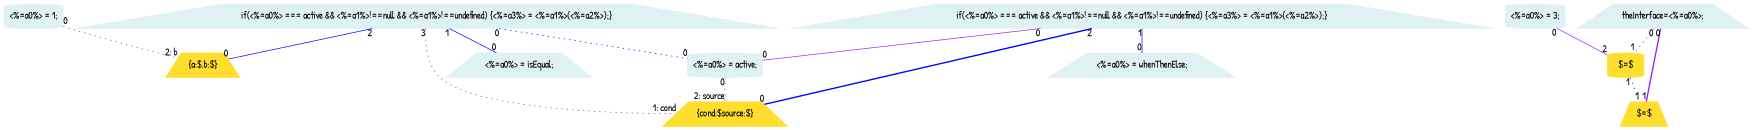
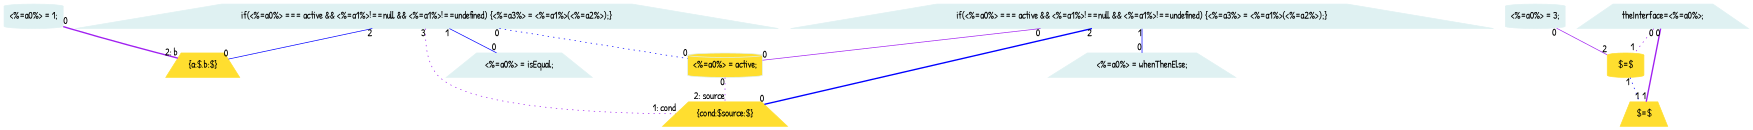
  digraph {
    fontname="Patrick Hand"
    node [color="#dff1f2" fontname="Patrick Hand" shape=trapezium style=filled]
    edge [arrowHead=none arrowsize=1 color=purple dir=none fontname="Patrick Hand" headlabel=0 style=dotted taillabel=0]
    n1 [color="#ffde2f" label="{a:$,b:$}"]
    n2 [color="#ffde2f" label="$=$" shape=cylinder]
    n3 [color="#ffde2f" label="$=$"]
    n4 [color="#ffde2f" label="{cond:$source:$}"]
    n5 [label="theInterface=<%=a0%>;\n"]
-   n6 [label="<%=a0%> = active;\n" shape=cylinder]
+   n6 [label="<%=a0%> = active;\n" shape=cylinder fillcolor="#ffde2f"]
    n7 [label="<%=a0%> = isEqual;\n"]
    n8 [label="<%=a0%> = whenThenElse;\n"]
    n9 [label="<%=a0%> = 1;\n" shape=cylinder]
    n10 [label="<%=a0%> = 3;\n" shape=cylinder]
    n11 [label="if(<%=a0%> === active && <%=a1%>!==null && <%=a1%>!==undefined) {<%=a3%> = <%=a1%>(<%=a2%>);}\n"]
    n12 [label="if(<%=a0%> === active && <%=a1%>!==null && <%=a1%>!==undefined) {<%=a3%> = <%=a1%>(<%=a2%>);}\n"]
    n2 -> n3 [color=blue headlabel=1 taillabel=1]
    n5 -> n2 [headlabel=1]
    n5 -> n3 [headlabel=1 style=bold]
    n6 -> n4 [headlabel="2: source"]
-   n9 -> n1 [headlabel="2: b"]
+   n9 -> n1 [headlabel="2: b" style=bold]
    n10 -> n2 [headlabel=2 style=solid]
    n11 -> n1 [color=blue style=solid taillabel=2]
    n11 -> n4 [headlabel="1: cond" taillabel=3]
    n11 -> n6 [color=blue]
    n11 -> n7 [color=blue style=solid taillabel=1]
    n12 -> n4 [color=blue style=bold taillabel=2]
    n12 -> n6 [style=solid]
    n12 -> n8 [color=blue style=solid taillabel=1]
  }
